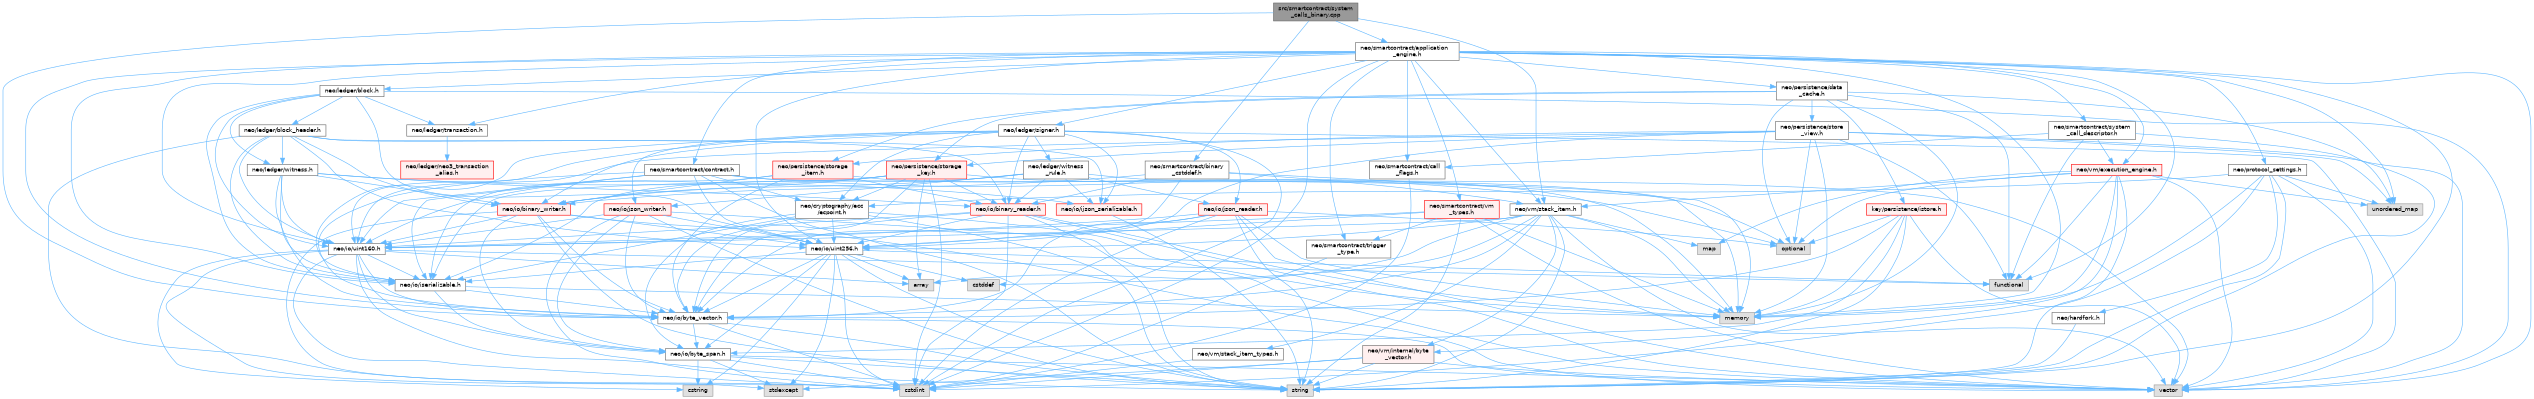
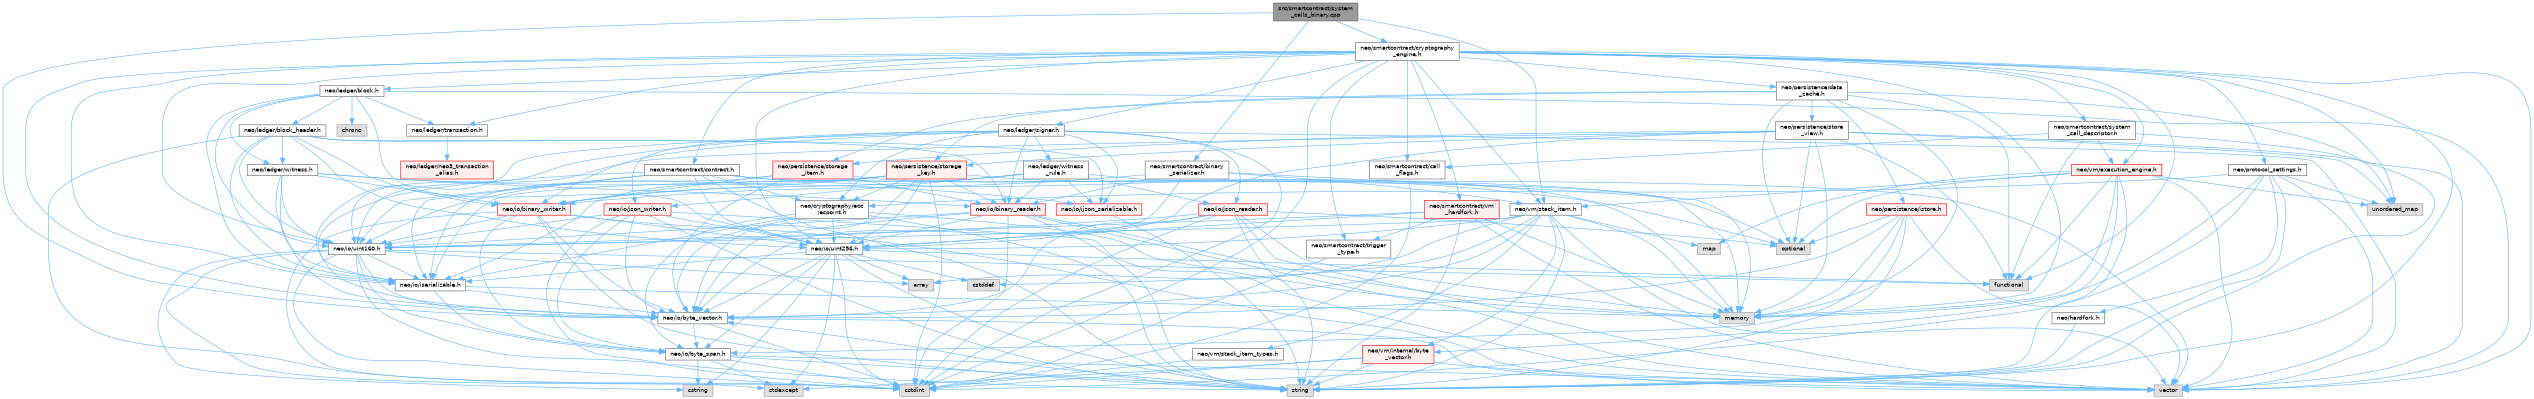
  digraph {
    fontname="DejaVu Sans"
    node [color=grey40 fillcolor=white fontname="DejaVu Sans" fontsize=10 shape=box style=filled]
    edge [color=steelblue1 fontname="DejaVu Sans" fontsize=10 labelfontname=Helvetica labelfontsize=10 style=solid]
    n1 [color=gray40 fillcolor=grey60 fontcolor=black height=0.2 label="src/smartcontract/system\l_calls_binary.cpp" width=0.4]
    n2 [height=0.2 label="neo/io/byte_vector.h" width=0.4]
-   n3 [height=0.2 label="neo/smartcontract/application\l_engine.h" width=0.4]
+   n3 [height=0.2 label="neo/smartcontract/cryptography\l_engine.h" width=0.4]
    n4 [height=0.2 label="neo/vm/stack_item.h" width=0.4]
-   n5 [height=0.2 label="neo/smartcontract/binary\l_cstddef.h" width=0.4]
+   n5 [height=0.2 label="neo/smartcontract/binary\l_serializer.h" width=0.4]
    n6 [height=0.2 label="neo/io/byte_span.h" width=0.4]
    n7 [color=grey60 fillcolor="#E0E0E0" height=0.2 label=cstdint width=0.4]
    n8 [color=grey60 fillcolor="#E0E0E0" height=0.2 label=string width=0.4]
    n9 [color=grey60 fillcolor="#E0E0E0" height=0.2 label=vector width=0.4]
    n10 [height=0.2 label="neo/io/iserializable.h" width=0.4]
    n11 [color=grey60 fillcolor="#E0E0E0" height=0.2 label=memory width=0.4]
    n12 [height=0.2 label="neo/io/uint160.h" width=0.4]
    n13 [color=grey60 fillcolor="#E0E0E0" height=0.2 label=functional width=0.4]
    n14 [height=0.2 label="neo/io/uint256.h" width=0.4]
    n15 [height=0.2 label="neo/ledger/block.h" width=0.4]
    n16 [height=0.2 label="neo/ledger/transaction.h" width=0.4]
    n17 [height=0.2 label="neo/ledger/signer.h" width=0.4]
    n18 [height=0.2 label="neo/persistence/data\l_cache.h" width=0.4]
    n19 [color=grey60 fillcolor="#E0E0E0" height=0.2 label=unordered_map width=0.4]
    n20 [height=0.2 label="neo/protocol_settings.h" width=0.4]
    n21 [height=0.2 label="neo/smartcontract/call\l_flags.h" width=0.4]
    n22 [height=0.2 label="neo/smartcontract/contract.h" width=0.4]
    n23 [height=0.2 label="neo/smartcontract/system\l_call_descriptor.h" width=0.4]
    n24 [color=red fillcolor="#FFF0F0" height=0.2 label="neo/vm/execution_engine.h" width=0.4]
    n25 [height=0.2 label="neo/smartcontract/trigger\l_type.h" width=0.4]
-   n26 [color=red fillcolor="#FFF0F0" height=0.2 label="neo/smartcontract/vm\l_types.h" width=0.4]
+   n26 [color=red fillcolor="#FFF0F0" height=0.2 label="neo/smartcontract/vm\l_hardfork.h" width=0.4]
    n27 [color=grey60 fillcolor="#E0E0E0" height=0.2 label=array width=0.4]
    n28 [color=grey60 fillcolor="#E0E0E0" height=0.2 label=cstddef width=0.4]
-   n29 [fillcolor="#FFF0F0" height=0.2 label="neo/vm/internal/byte\l_vector.h" width=0.4]
+   n29 [color=red fillcolor="#FFF0F0" height=0.2 label="neo/vm/internal/byte\l_vector.h" width=0.4]
    n30 [height=0.2 label="neo/vm/stack_item_types.h" width=0.4]
    n31 [color=grey60 fillcolor="#E0E0E0" height=0.2 label=map width=0.4]
    n32 [color=red fillcolor="#FFF0F0" height=0.2 label="neo/io/binary_reader.h" width=0.4]
    n33 [color=red fillcolor="#FFF0F0" height=0.2 label="neo/io/binary_writer.h" width=0.4]
    n34 [color=grey60 fillcolor="#E0E0E0" height=0.2 label=cstring width=0.4]
    n35 [color=grey60 fillcolor="#E0E0E0" height=0.2 label=stdexcept width=0.4]
    n36 [height=0.2 label="neo/ledger/block_header.h" width=0.4]
    n37 [height=0.2 label="neo/ledger/witness.h" width=0.4]
+   n38 [color=grey60 fillcolor="#E0E0E0" height=0.2 label=chrono width=0.4]
    n39 [color=red fillcolor="#FFF0F0" height=0.2 label="neo/ledger/neo3_transaction\l_alias.h" width=0.4]
    n40 [color=red fillcolor="#FFF0F0" height=0.2 label="neo/io/ijson_serializable.h" width=0.4]
    n41 [height=0.2 label="neo/cryptography/ecc\l/ecpoint.h" width=0.4]
    n42 [color=red fillcolor="#FFF0F0" height=0.2 label="neo/io/json_reader.h" width=0.4]
    n43 [color=red fillcolor="#FFF0F0" height=0.2 label="neo/io/json_writer.h" width=0.4]
    n44 [height=0.2 label="neo/ledger/witness\l_rule.h" width=0.4]
    n45 [color=grey60 fillcolor="#E0E0E0" height=0.2 label=optional width=0.4]
-   n46 [color=red fillcolor="#FFF0F0" height=0.2 label="key/persistence/istore.h" width=0.4]
+   n46 [color=red fillcolor="#FFF0F0" height=0.2 label="neo/persistence/istore.h" width=0.4]
    n47 [color=red fillcolor="#FFF0F0" height=0.2 label="neo/persistence/storage\l_item.h" width=0.4]
    n48 [color=red fillcolor="#FFF0F0" height=0.2 label="neo/persistence/storage\l_key.h" width=0.4]
    n49 [height=0.2 label="neo/persistence/store\l_view.h" width=0.4]
    n50 [height=0.2 label="neo/hardfork.h" width=0.4]
    n1 -> n2
    n1 -> n3
    n1 -> n4
    n1 -> n5
    n2 -> n6
    n2 -> n7
-   n2 -> n8
+   n8 -> n2
    n2 -> n9
    n3 -> n2
    n3 -> n4
    n3 -> n7
    n3 -> n8
    n3 -> n9
    n3 -> n10
    n3 -> n11
    n3 -> n12
    n3 -> n13
    n3 -> n14
    n3 -> n15
    n3 -> n16
    n3 -> n17
    n3 -> n18
    n3 -> n19
    n3 -> n20
    n3 -> n21
    n3 -> n22
    n3 -> n23
    n3 -> n24
    n3 -> n25
    n3 -> n26
    n4 -> n2
    n4 -> n8
    n4 -> n9
    n4 -> n11
    n4 -> n12
    n4 -> n14
    n4 -> n27
    n4 -> n28
    n4 -> n29
    n4 -> n30
    n4 -> n31
    n5 -> n2
    n5 -> n4
    n5 -> n11
    n5 -> n32
    n5 -> n33
    n6 -> n7
    n6 -> n8
    n6 -> n9
    n6 -> n34
    n6 -> n35
    n10 -> n2
    n10 -> n6
    n10 -> n11
    n12 -> n2
    n12 -> n6
    n12 -> n7
    n12 -> n8
    n12 -> n10
    n12 -> n13
    n12 -> n27
    n12 -> n34
    n12 -> n35
    n14 -> n2
    n14 -> n6
    n14 -> n7
    n14 -> n8
    n14 -> n10
    n14 -> n13
    n14 -> n27
    n14 -> n28
    n14 -> n34
    n14 -> n35
    n15 -> n9
    n15 -> n10
    n15 -> n12
    n15 -> n14
    n15 -> n16
    n15 -> n36
    n15 -> n37
+   n15 -> n38
    n16 -> n39
    n17 -> n7
    n17 -> n9
    n17 -> n10
    n17 -> n12
    n17 -> n32
    n17 -> n33
    n17 -> n40
    n17 -> n41
    n17 -> n42
    n17 -> n43
    n17 -> n44
    n18 -> n11
    n18 -> n13
    n18 -> n19
    n18 -> n45
    n18 -> n46
    n18 -> n47
    n18 -> n48
    n18 -> n49
    n20 -> n7
    n20 -> n8
    n20 -> n9
    n20 -> n11
    n20 -> n19
    n20 -> n41
    n20 -> n50
    n21 -> n7
    n22 -> n2
    n22 -> n8
    n22 -> n9
    n22 -> n10
    n22 -> n12
    n22 -> n14
    n22 -> n41
    n22 -> n45
    n23 -> n8
    n23 -> n13
    n23 -> n21
    n23 -> n24
    n24 -> n4
    n24 -> n8
    n24 -> n9
    n24 -> n11
    n24 -> n13
    n24 -> n19
    n24 -> n29
    n24 -> n31
    n24 -> n45
    n25 -> n7
    n26 -> n8
    n26 -> n9
    n26 -> n11
    n26 -> n12
    n26 -> n14
    n26 -> n25
    n29 -> n7
    n29 -> n8
    n29 -> n9
    n29 -> n35
    n30 -> n7
    n32 -> n2
    n32 -> n7
    n32 -> n8
    n32 -> n9
    n32 -> n11
    n32 -> n12
    n32 -> n14
    n33 -> n2
    n33 -> n6
    n33 -> n7
    n33 -> n8
    n33 -> n9
    n33 -> n12
    n33 -> n14
    n36 -> n7
    n36 -> n10
    n36 -> n12
    n36 -> n14
    n36 -> n32
    n36 -> n33
    n36 -> n37
    n36 -> n40
    n37 -> n2
    n37 -> n10
    n37 -> n12
    n37 -> n32
    n37 -> n33
    n37 -> n40
    n40 -> n8
    n41 -> n2
    n41 -> n6
    n41 -> n8
    n41 -> n10
    n41 -> n11
    n41 -> n14
    n42 -> n2
    n42 -> n7
    n42 -> n8
    n42 -> n9
    n42 -> n11
    n42 -> n12
    n42 -> n14
    n42 -> n45
    n43 -> n2
    n43 -> n6
    n43 -> n7
    n43 -> n8
    n43 -> n9
    n43 -> n12
    n43 -> n14
    n44 -> n10
    n44 -> n11
    n44 -> n32
    n44 -> n33
    n44 -> n40
    n44 -> n42
    n44 -> n43
    n46 -> n2
    n46 -> n6
    n46 -> n8
    n46 -> n9
    n46 -> n11
    n46 -> n45
    n47 -> n2
    n47 -> n10
    n47 -> n11
    n47 -> n32
    n47 -> n33
    n48 -> n2
    n48 -> n7
    n48 -> n10
    n48 -> n12
-   n48 -> n27
+   n48 -> n14
    n48 -> n32
    n48 -> n33
    n48 -> n41
    n48 -> n45
    n49 -> n9
    n49 -> n11
    n49 -> n12
    n49 -> n13
    n49 -> n14
    n49 -> n19
    n49 -> n45
    n49 -> n47
    n49 -> n48
    n50 -> n8
  }
